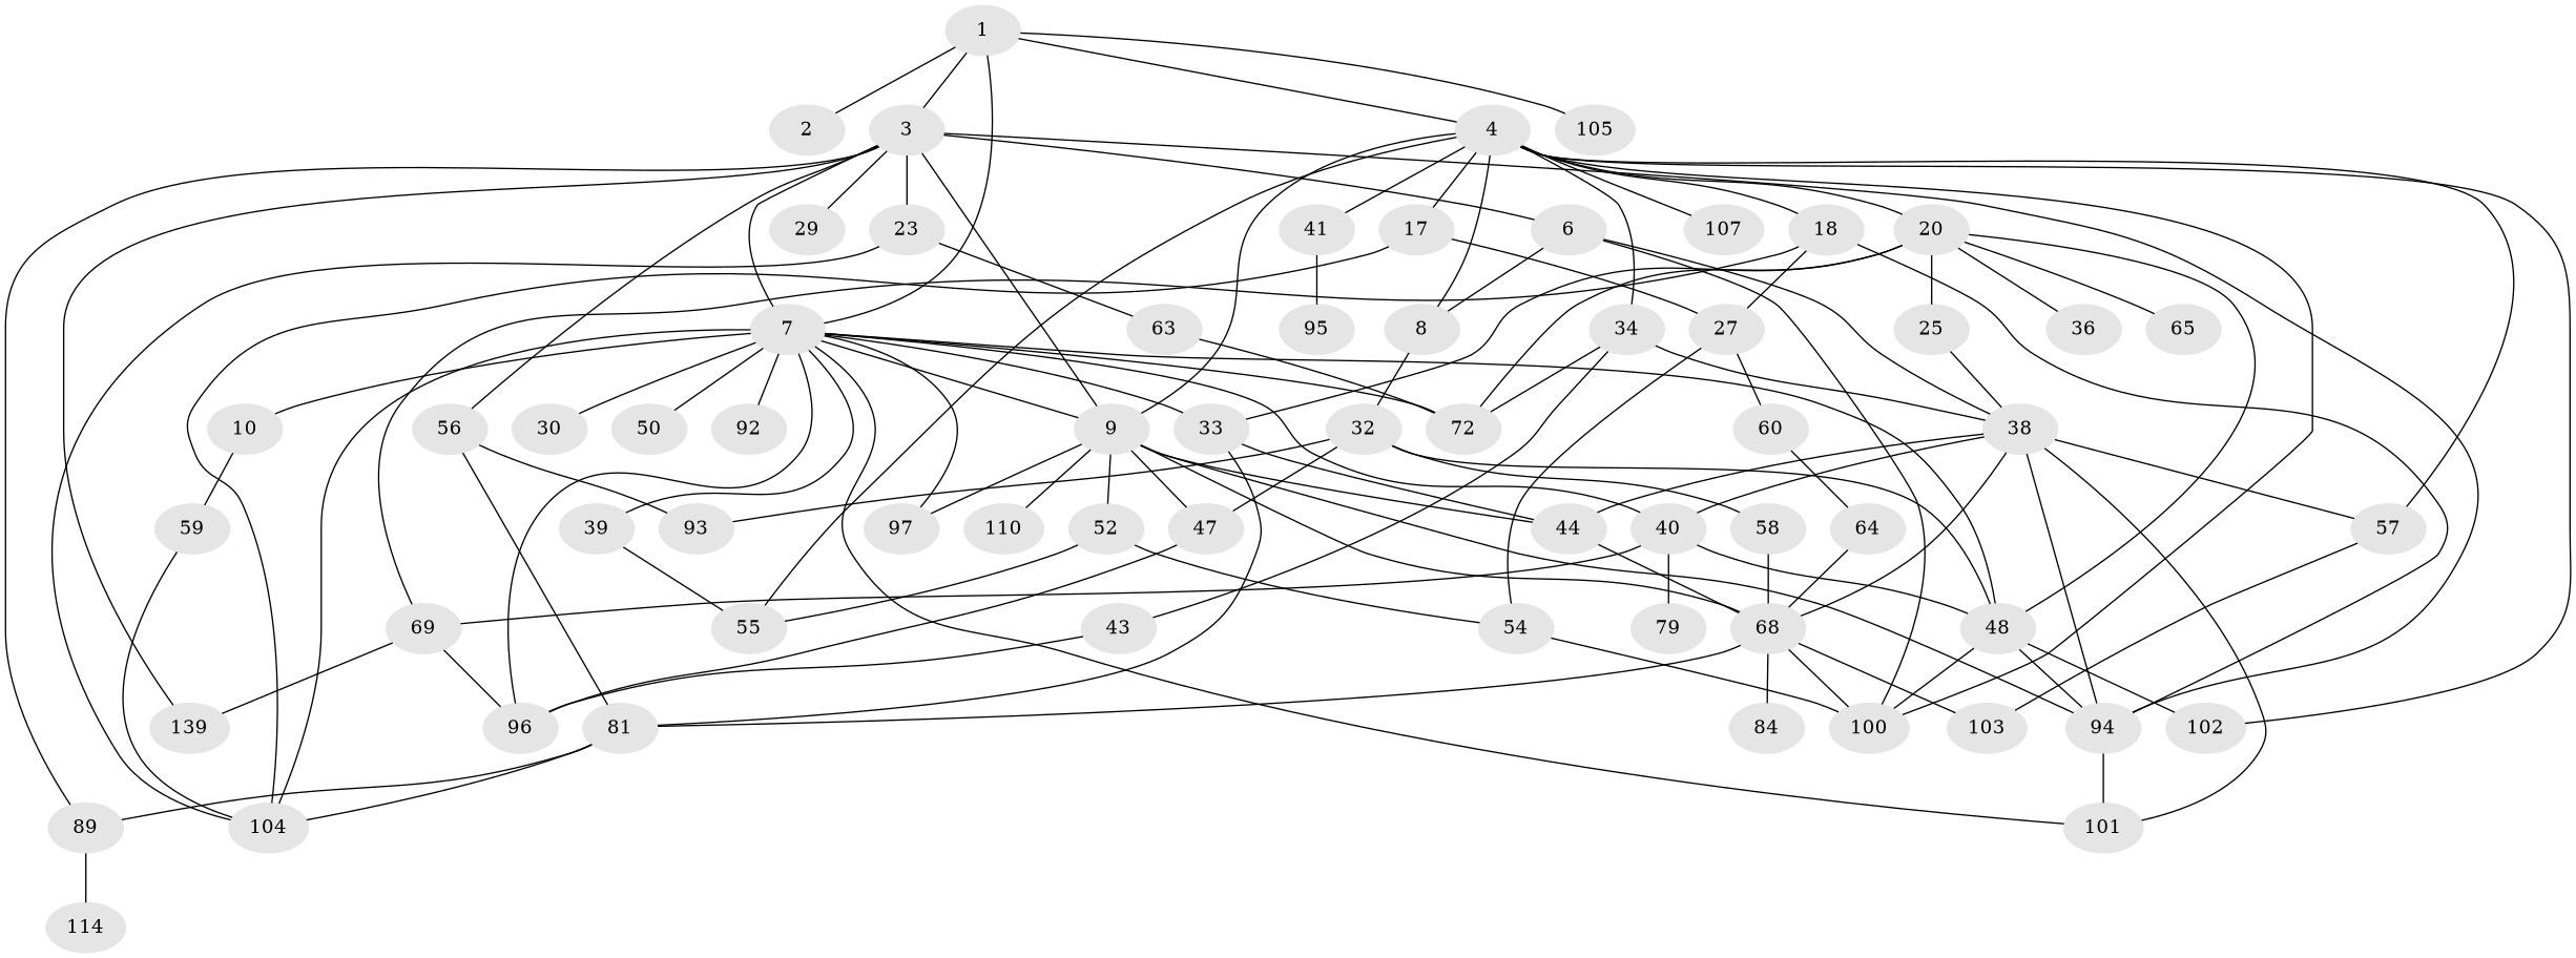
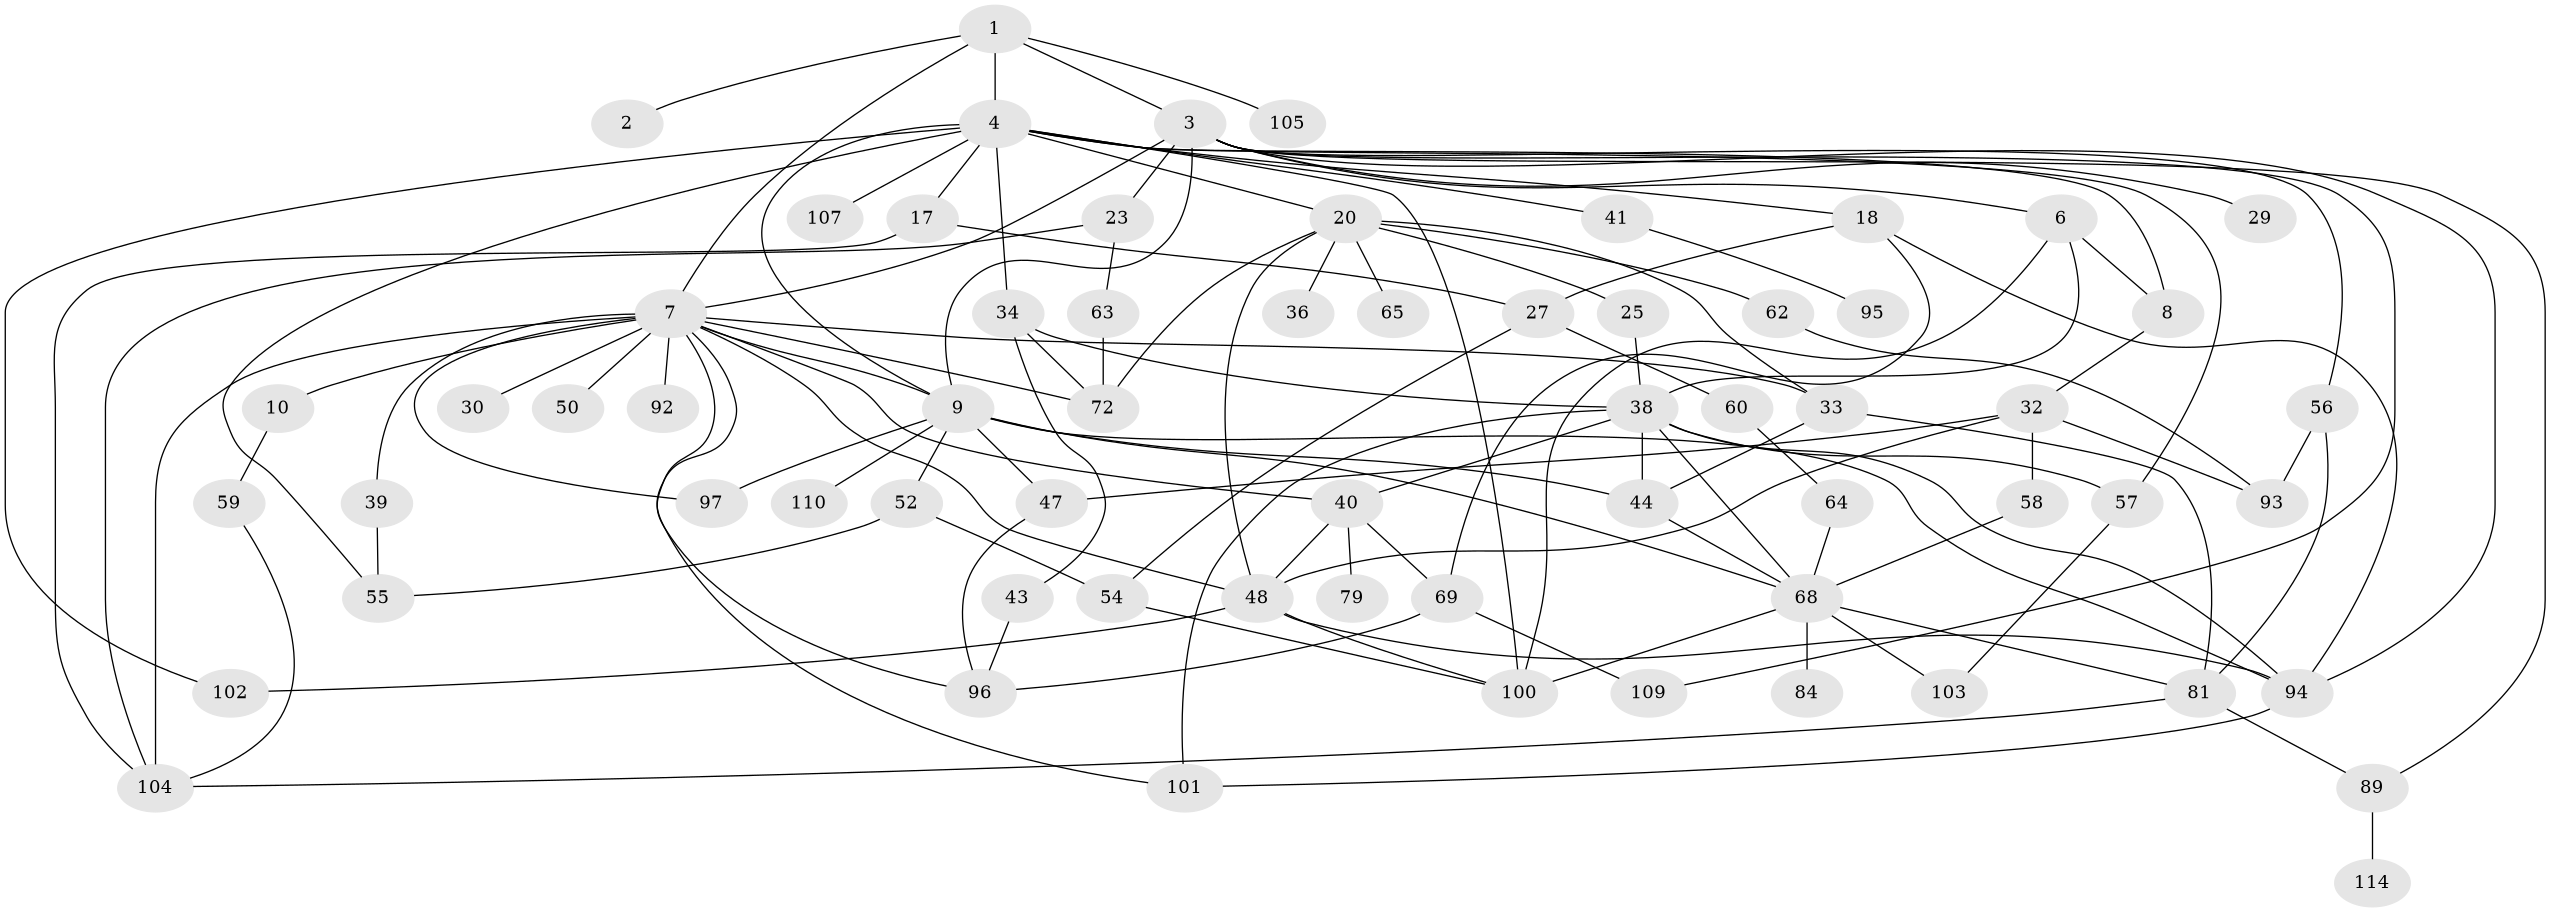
  graph {
    node [color=gray90 style=filled]
    1 [super="+86"]
    2
    3 [super="+5+82+70+14"]
    4 [super="+26+15+12+28"]
    7 [super="+42+11+35+19"]
    105
    6
    9 [super="+51+13+115"]
    23
    29 [super="+37"]
    56
    89
    94 [super="+118"]
-   109 [super="+119" label=139]
+   109 [super="+119"]
    8
    17 [super="+61"]
    18 [super="+90+49"]
    20 [super="+24"]
    34 [super="+128"]
    41
    55 [super="+75+87"]
    57 [super="+98+123"]
    100
    102
    107
    104 [super="+124"]
    10 [super="+53"]
    30
    33
    39
    40
    48 [super="+83"]
    50
    72 [super="+121"]
    92
    96
    97
    101 [super="+120"]
    38 [super="+91+78+46"]
    110 [super="+111"]
    44
    47
    52 [super="+66"]
    68 [super="+113+80"]
    63
    93
    81 [super="+122+108"]
    114
    32 [super="+116"]
    27
    69 [super="+73"]
    25
    36
+   62
    65
    43
    95
    103
    59 [super="+67"]
    79
    58 [super="+99"]
    54
    84
    60
    64
    1 -- 2
    1 -- 3
    1 -- 4
    1 -- 7
    1 -- 105
    3 -- 7 [weight=2]
    3 -- 6
    3 -- 9 [weight=2]
    3 -- 23 [weight=2]
    3 -- 29
    3 -- 56
    3 -- 89
    3 -- 94
    3 -- 109
    4 -- 9 [weight=2]
    4 -- 8
    4 -- 17
    4 -- 18
    4 -- 20
    4 -- 34
    4 -- 41
    4 -- 55
    4 -- 57
    4 -- 100
    4 -- 102
    4 -- 107
    7 -- 9
    7 -- 104
    7 -- 10 [weight=3]
    7 -- 30
    7 -- 33
    7 -- 39
    7 -- 40
    7 -- 48
    7 -- 50
    7 -- 72
    7 -- 92 [weight=2]
    7 -- 96
    7 -- 97
    7 -- 101
    6 -- 8
    6 -- 100
    6 -- 38
    9 -- 94
    9 -- 97
    9 -- 110
    9 -- 44
    9 -- 47
    9 -- 52
    9 -- 68
    23 -- 104
    23 -- 63
    56 -- 93
    56 -- 81
    89 -- 114
    94 -- 101
    8 -- 32
    17 -- 104
    17 -- 27
    18 -- 94
    18 -- 27
    18 -- 69
    20 -- 33
    20 -- 48
    20 -- 72
    20 -- 25
    20 -- 36
+   20 -- 62
    20 -- 65
    34 -- 72
    34 -- 38
    34 -- 43
    41 -- 95
    57 -- 103
    10 -- 59 [weight=2]
    33 -- 44
    33 -- 81
    39 -- 55
    40 -- 48
    40 -- 69
    40 -- 79
    48 -- 94
    48 -- 100
    48 -- 102
    38 -- 94
    38 -- 57
    38 -- 40
    38 -- 101
    38 -- 44
    38 -- 68
    44 -- 68
    47 -- 96
    52 -- 55
    52 -- 54
    68 -- 100
    68 -- 81
    68 -- 103
    68 -- 84
    63 -- 72
    81 -- 89
    81 -- 104
    32 -- 48
    32 -- 47
    32 -- 93
    32 -- 58
    27 -- 54
    27 -- 60
    69 -- 109
    69 -- 96
    25 -- 38
+   62 -- 93
    43 -- 96
    59 -- 104
    58 -- 68
    54 -- 100
    60 -- 64
    64 -- 68
  }
